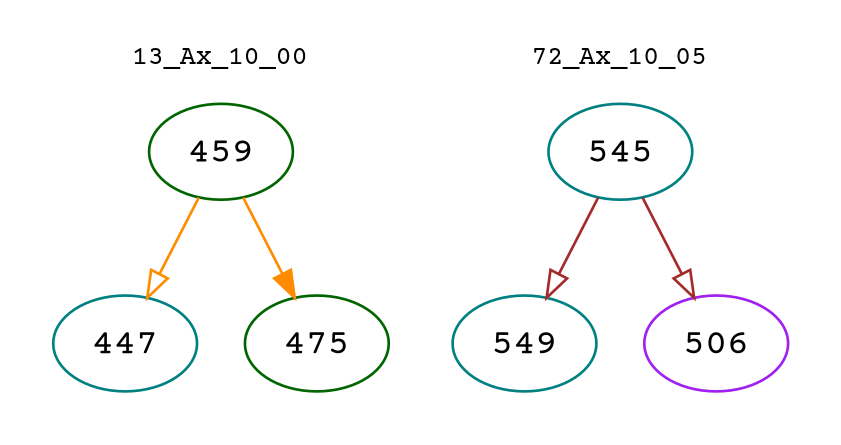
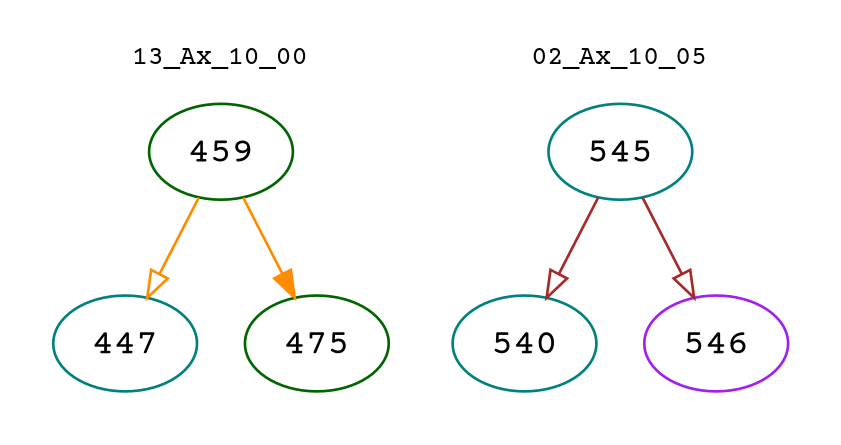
  digraph {
    fontname="Courier Prime"
    node [color=teal fontname="Courier Prime"]
    edge [arrowhead=onormal color=darkorange fontname="Courier Prime"]
    n1 [color=darkgreen label=459]
    n2 [label=447]
    n3 [color=darkgreen label=475]
    n4 [label=545]
-   n5 [label=549]
-   n6 [color=purple label=506]
+   n5 [label=540]
+   n6 [color=purple label=546]
    subgraph cluster_1 {
      color=white
      fontsize=10
      label="13_Ax_10_00"
      n1
      n2
      n3
    }
    subgraph cluster_2 {
      color=white
      fontsize=10
-     label="72_Ax_10_05"
+     label="02_Ax_10_05"
      n4
      n5
      n6
    }
    n1 -> n2
    n1 -> n3 [arrowhead=normal]
    n4 -> n5 [color=brown]
    n4 -> n6 [color=brown]
  }
